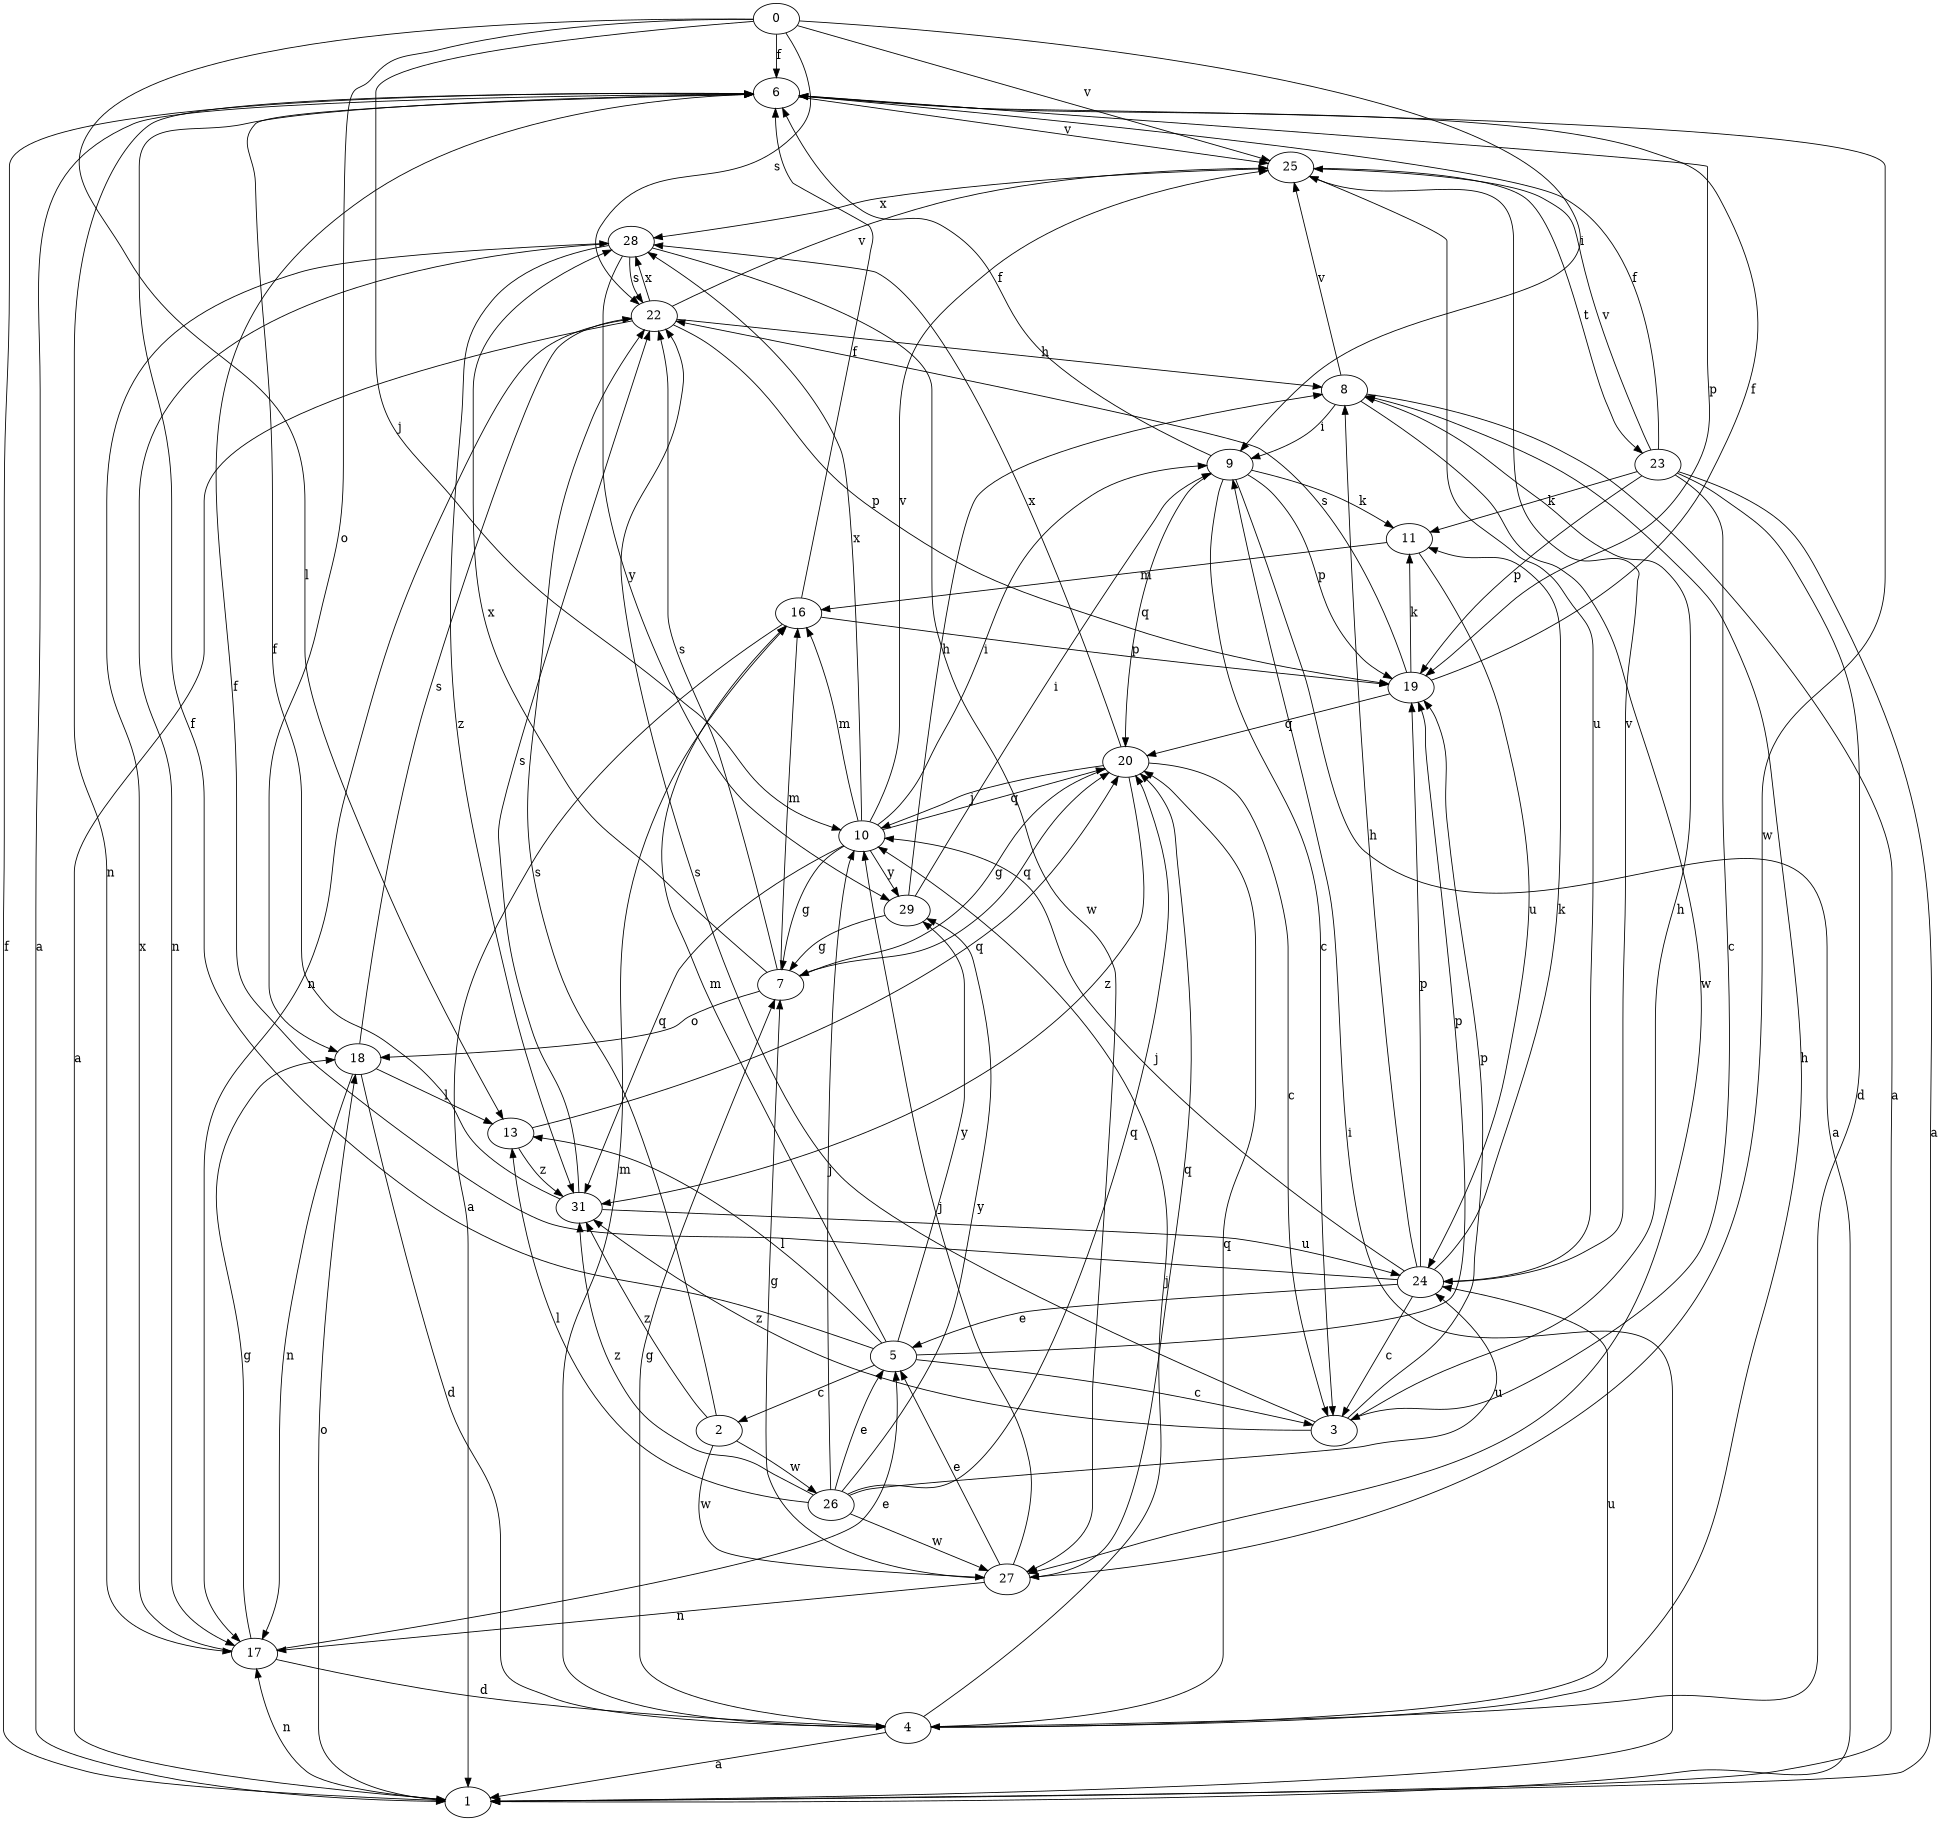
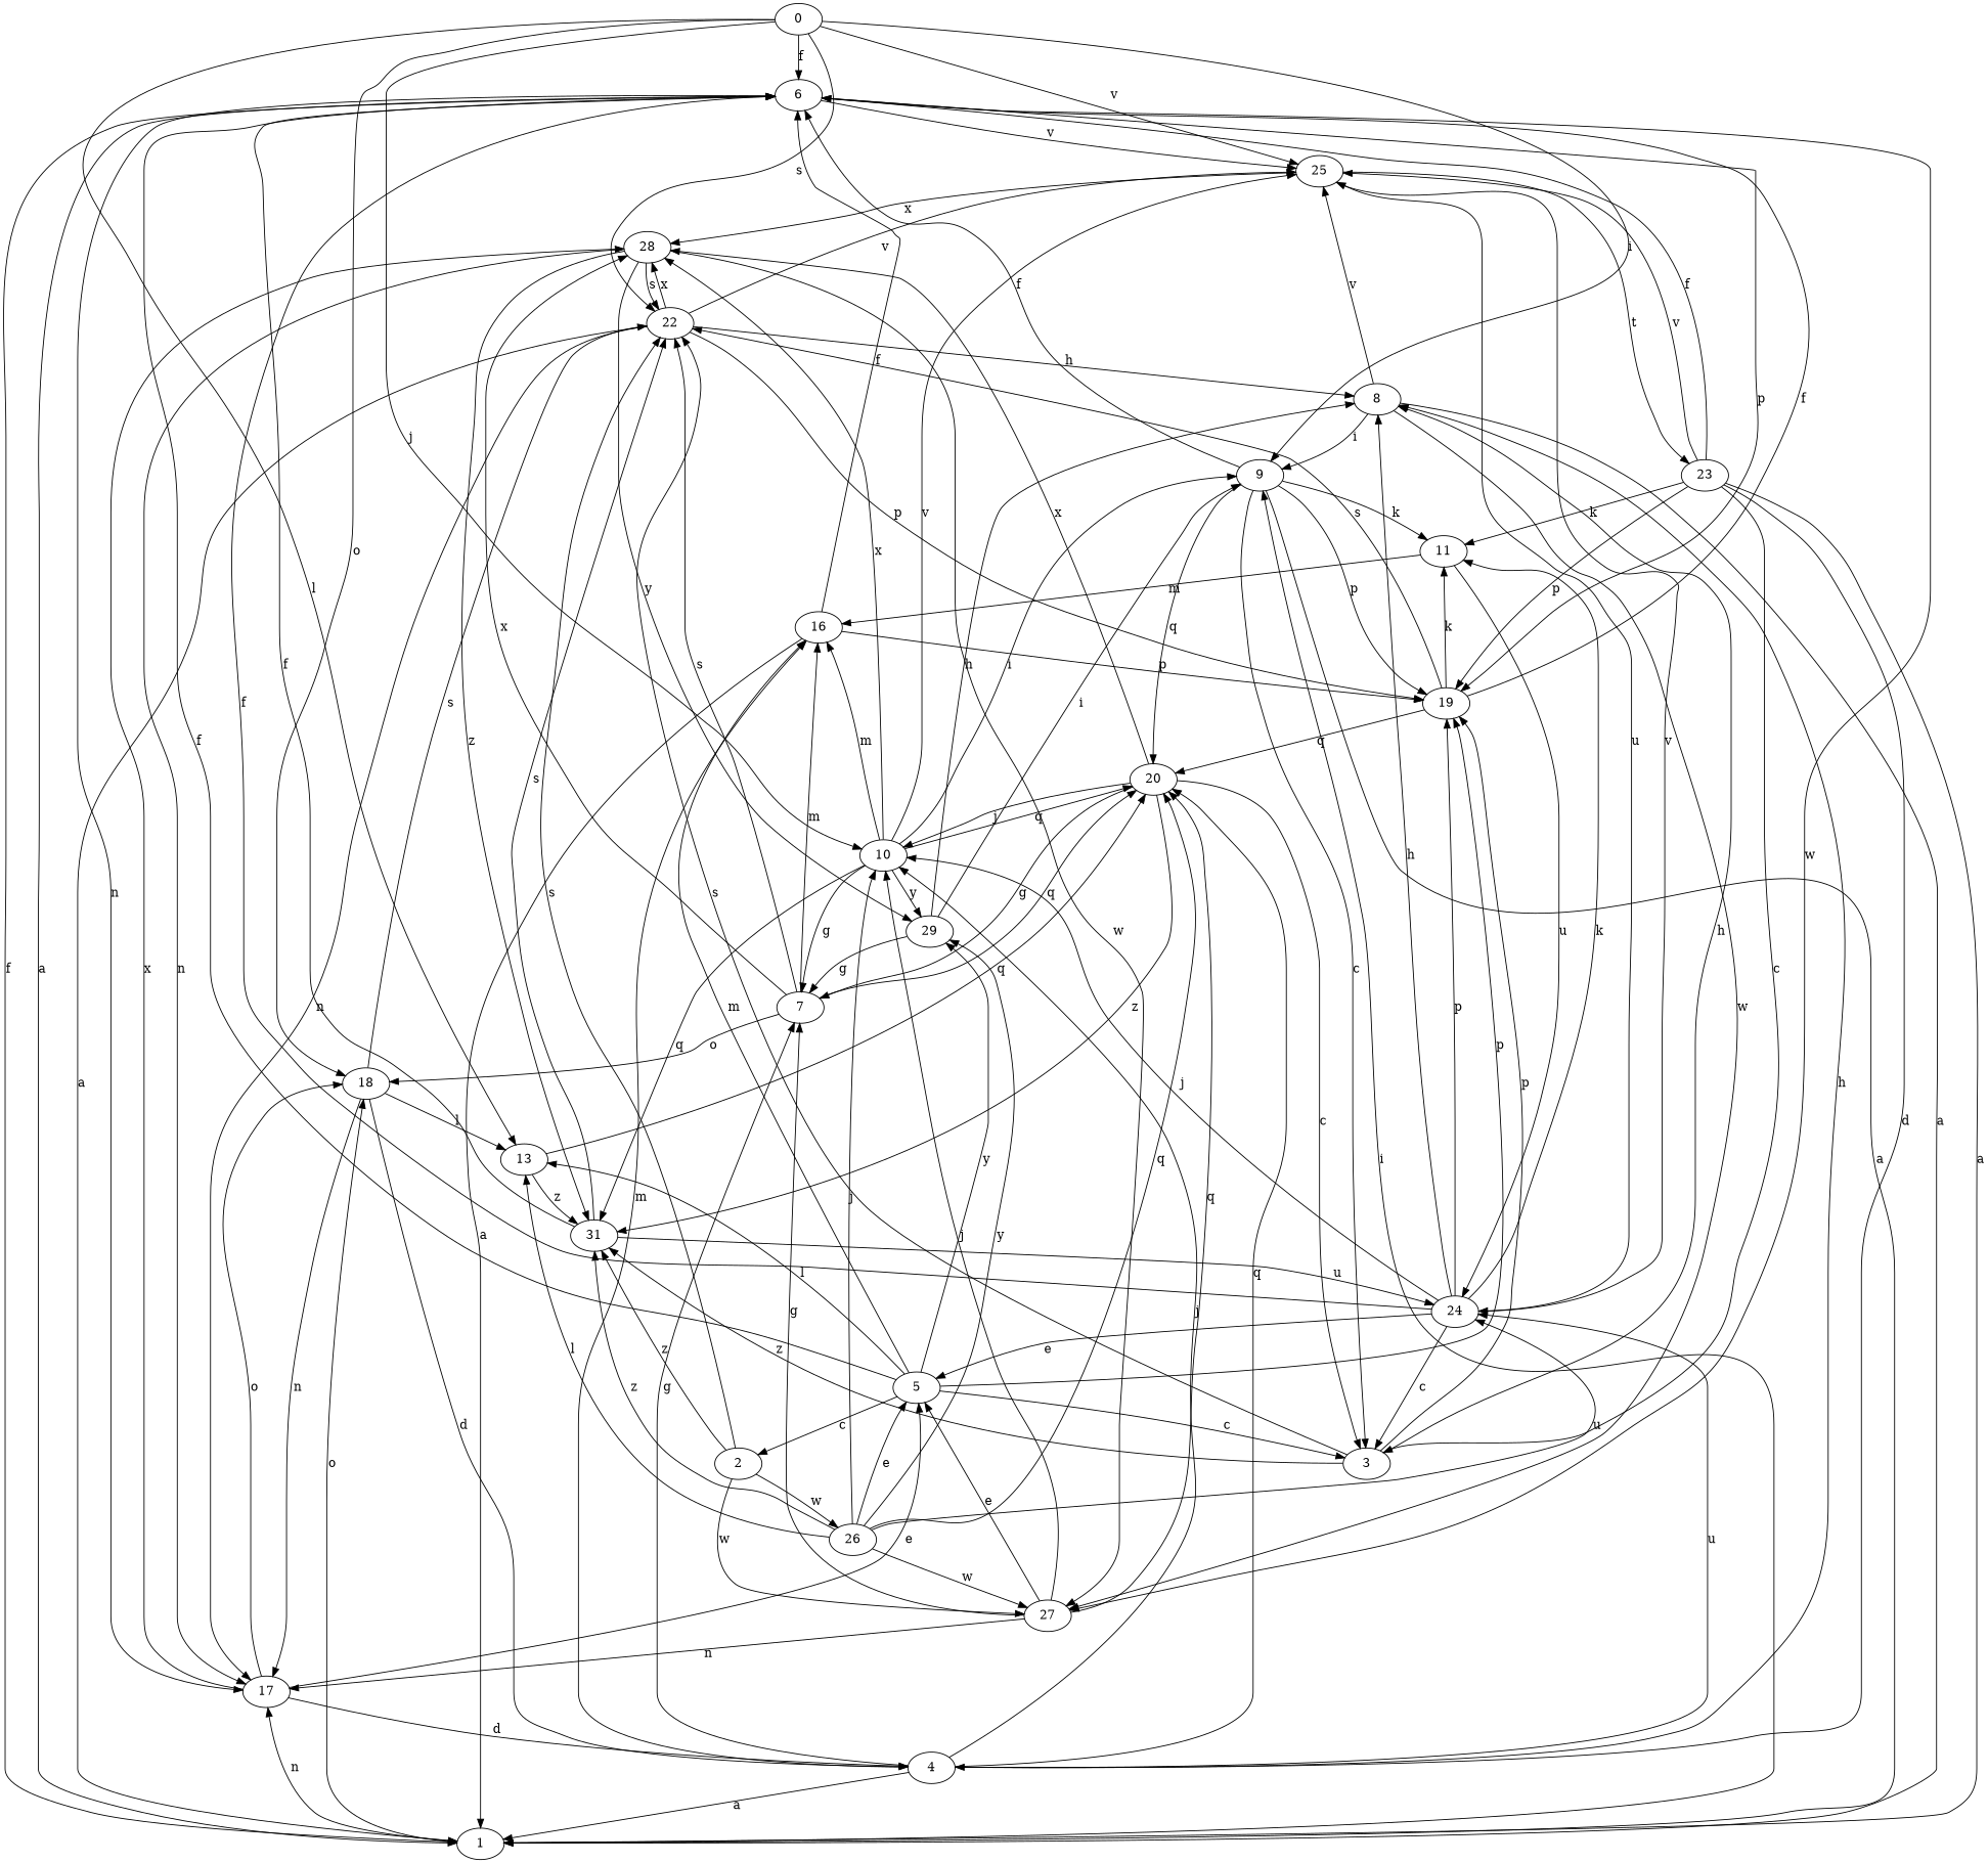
  strict digraph {
    0
    6
    9
    10
    13
    18
    22
    25
    1
    17
    27
    19
    3
    20
    11
    31
    7
    16
    29
    28
    4
    8
    24
    23
    5
    2
    26
    0 -> 6 [label=f]
    0 -> 9 [label=i]
    0 -> 10 [label=j]
    0 -> 13 [label=l]
    0 -> 18 [label=o]
    0 -> 22 [label=s]
    0 -> 25 [label=v]
    6 -> 25 [label=v]
    6 -> 1 [label=a]
    6 -> 17 [label=n]
    6 -> 27 [label=w]
    6 -> 19 [label=p]
    9 -> 6 [label=f]
    9 -> 1 [label=a]
    9 -> 19 [label=p]
    9 -> 3 [label=c]
    9 -> 20 [label=q]
    9 -> 11 [label=k]
    10 -> 9 [label=i]
    10 -> 25 [label=v]
    10 -> 20 [label=q]
    10 -> 31 [label=q]
    10 -> 7 [label=g]
    10 -> 16 [label=m]
    10 -> 29 [label=y]
    10 -> 28 [label=x]
    13 -> 20 [label=q]
    13 -> 31 [label=z]
    18 -> 13 [label=l]
    18 -> 22 [label=s]
    18 -> 17 [label=n]
    18 -> 4 [label=d]
    22 -> 25 [label=v]
    22 -> 1 [label=a]
    22 -> 17 [label=n]
    22 -> 19 [label=p]
    22 -> 28 [label=x]
    22 -> 8 [label=h]
    25 -> 28 [label=x]
    25 -> 24 [label=u]
    25 -> 23 [label=t]
    1 -> 6 [label=f]
    1 -> 9 [label=i]
    1 -> 18 [label=o]
    1 -> 17 [label=n]
-   17 -> 18 [label=g]
+   17 -> 18 [label=o]
    17 -> 28 [label=x]
    17 -> 4 [label=d]
    17 -> 5 [label=e]
    27 -> 10 [label=j]
    27 -> 17 [label=n]
    27 -> 20 [label=q]
    27 -> 7 [label=g]
    27 -> 5 [label=e]
    19 -> 6 [label=f]
    19 -> 22 [label=s]
    19 -> 20 [label=q]
    19 -> 11 [label=k]
    3 -> 22 [label=s]
    3 -> 19 [label=p]
    3 -> 31 [label=z]
    3 -> 8 [label=h]
    20 -> 10 [label=j]
    20 -> 3 [label=c]
    20 -> 31 [label=z]
    20 -> 7 [label=g]
    20 -> 28 [label=x]
    11 -> 16 [label=m]
    11 -> 24 [label=u]
    31 -> 6 [label=f]
    31 -> 22 [label=s]
    31 -> 24 [label=u]
    7 -> 18 [label=o]
    7 -> 22 [label=s]
    7 -> 20 [label=q]
    7 -> 16 [label=m]
    7 -> 28 [label=x]
    16 -> 6 [label=f]
    16 -> 1 [label=a]
    16 -> 19 [label=p]
    29 -> 9 [label=i]
    29 -> 7 [label=g]
    29 -> 8 [label=h]
    28 -> 22 [label=s]
    28 -> 17 [label=n]
    28 -> 27 [label=w]
    28 -> 31 [label=z]
    28 -> 29 [label=y]
    4 -> 10 [label=j]
    4 -> 1 [label=a]
    4 -> 20 [label=q]
    4 -> 7 [label=g]
    4 -> 16 [label=m]
    4 -> 8 [label=h]
    4 -> 24 [label=u]
    8 -> 9 [label=i]
    8 -> 25 [label=v]
    8 -> 1 [label=a]
    8 -> 27 [label=w]
    24 -> 6 [label=f]
    24 -> 10 [label=j]
    24 -> 25 [label=v]
    24 -> 19 [label=p]
    24 -> 3 [label=c]
    24 -> 11 [label=k]
    24 -> 8 [label=h]
    24 -> 5 [label=e]
    23 -> 6 [label=f]
    23 -> 25 [label=v]
    23 -> 1 [label=a]
    23 -> 19 [label=p]
    23 -> 3 [label=c]
    23 -> 11 [label=k]
    23 -> 4 [label=d]
    5 -> 6 [label=f]
    5 -> 13 [label=l]
    5 -> 19 [label=p]
    5 -> 3 [label=c]
    5 -> 16 [label=m]
    5 -> 29 [label=y]
    5 -> 2 [label=c]
    2 -> 22 [label=s]
    2 -> 27 [label=w]
    2 -> 31 [label=z]
    2 -> 26 [label=w]
    26 -> 10 [label=j]
    26 -> 13 [label=l]
    26 -> 27 [label=w]
    26 -> 20 [label=q]
    26 -> 31 [label=z]
    26 -> 29 [label=y]
    26 -> 24 [label=u]
    26 -> 5 [label=e]
  }
